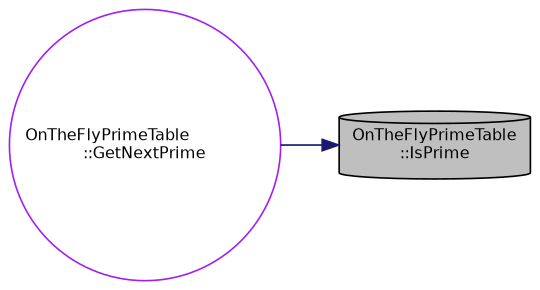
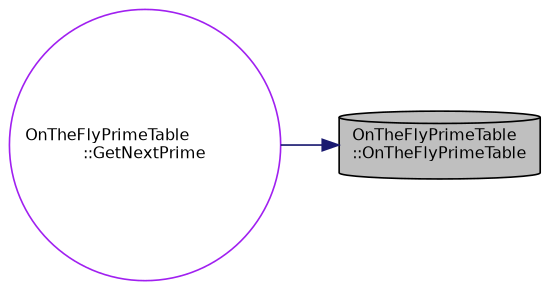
  digraph {
    rankdir=RL
    node [fontname=Helvetica fontsize=10]
-   n1 [color=black fillcolor=grey75 fontcolor=black height=0.2 label="OnTheFlyPrimeTable\l::IsPrime" shape=cylinder style=filled width=0.4]
+   n1 [color=black fillcolor=grey75 fontcolor=black height=0.2 label="OnTheFlyPrimeTable\l::OnTheFlyPrimeTable" shape=cylinder style=filled width=0.4]
    n2 [color=purple height=0.2 label="OnTheFlyPrimeTable\l::GetNextPrime" shape=circle width=0.4]
    n1 -> n2 [color=midnightblue dir=back fontname=Helvetica fontsize=10 labelfontname=Helvetica labelfontsize=10 style=solid]
  }
